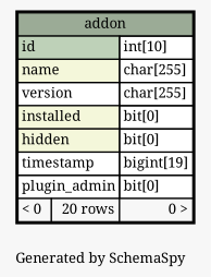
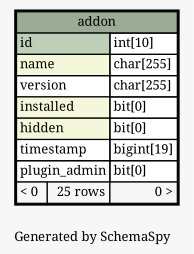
  digraph {
    bgcolor="#f7f7f7"
    fontname="Noto Serif"
    fontsize=11
    label="\nGenerated by SchemaSpy"
    labeljust=l
    nodesep=0.18
    rankdir=RL
    ranksep=0.46
-   n1 [fontname="Noto Serif" fontsize=11 label=<     <TABLE BORDER="2" CELLBORDER="1" CELLSPACING="0" BGCOLOR="#ffffff">       <TR><TD COLSPAN="3" BGCOLOR="#9bab96" ALIGN="CENTER">addon</TD></TR>       <TR><TD PORT="id" COLSPAN="2" BGCOLOR="#bed1b8" ALIGN="LEFT">id</TD><TD PORT="id.type" ALIGN="LEFT">int[10]</TD></TR>       <TR><TD PORT="name" COLSPAN="2" BGCOLOR="#f4f7da" ALIGN="LEFT">name</TD><TD PORT="name.type" ALIGN="LEFT">char[255]</TD></TR>       <TR><TD PORT="version" COLSPAN="2" ALIGN="LEFT">version</TD><TD PORT="version.type" ALIGN="LEFT">char[255]</TD></TR>       <TR><TD PORT="installed" COLSPAN="2" BGCOLOR="#f4f7da" ALIGN="LEFT">installed</TD><TD PORT="installed.type" ALIGN="LEFT">bit[0]</TD></TR>       <TR><TD PORT="hidden" COLSPAN="2" BGCOLOR="#f4f7da" ALIGN="LEFT">hidden</TD><TD PORT="hidden.type" ALIGN="LEFT">bit[0]</TD></TR>       <TR><TD PORT="timestamp" COLSPAN="2" ALIGN="LEFT">timestamp</TD><TD PORT="timestamp.type" ALIGN="LEFT">bigint[19]</TD></TR>       <TR><TD PORT="plugin_admin" COLSPAN="2" ALIGN="LEFT">plugin_admin</TD><TD PORT="plugin_admin.type" ALIGN="LEFT">bit[0]</TD></TR>       <TR><TD ALIGN="LEFT" BGCOLOR="#f7f7f7">&lt; 0</TD><TD ALIGN="RIGHT" BGCOLOR="#f7f7f7">20 rows</TD><TD ALIGN="RIGHT" BGCOLOR="#f7f7f7">0 &gt;</TD></TR>     </TABLE>> shape=plaintext]
+   n1 [fontname="Noto Serif" fontsize=11 label=<     <TABLE BORDER="2" CELLBORDER="1" CELLSPACING="0" BGCOLOR="#ffffff">       <TR><TD COLSPAN="3" BGCOLOR="#9bab96" ALIGN="CENTER">addon</TD></TR>       <TR><TD PORT="id" COLSPAN="2" BGCOLOR="#bed1b8" ALIGN="LEFT">id</TD><TD PORT="id.type" ALIGN="LEFT">int[10]</TD></TR>       <TR><TD PORT="name" COLSPAN="2" BGCOLOR="#f4f7da" ALIGN="LEFT">name</TD><TD PORT="name.type" ALIGN="LEFT">char[255]</TD></TR>       <TR><TD PORT="version" COLSPAN="2" ALIGN="LEFT">version</TD><TD PORT="version.type" ALIGN="LEFT">char[255]</TD></TR>       <TR><TD PORT="installed" COLSPAN="2" BGCOLOR="#f4f7da" ALIGN="LEFT">installed</TD><TD PORT="installed.type" ALIGN="LEFT">bit[0]</TD></TR>       <TR><TD PORT="hidden" COLSPAN="2" BGCOLOR="#f4f7da" ALIGN="LEFT">hidden</TD><TD PORT="hidden.type" ALIGN="LEFT">bit[0]</TD></TR>       <TR><TD PORT="timestamp" COLSPAN="2" ALIGN="LEFT">timestamp</TD><TD PORT="timestamp.type" ALIGN="LEFT">bigint[19]</TD></TR>       <TR><TD PORT="plugin_admin" COLSPAN="2" ALIGN="LEFT">plugin_admin</TD><TD PORT="plugin_admin.type" ALIGN="LEFT">bit[0]</TD></TR>       <TR><TD ALIGN="LEFT" BGCOLOR="#f7f7f7">&lt; 0</TD><TD ALIGN="RIGHT" BGCOLOR="#f7f7f7">25 rows</TD><TD ALIGN="RIGHT" BGCOLOR="#f7f7f7">0 &gt;</TD></TR>     </TABLE>> shape=plaintext]
  }
